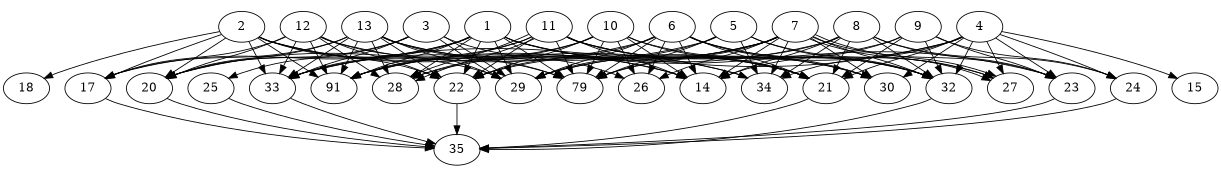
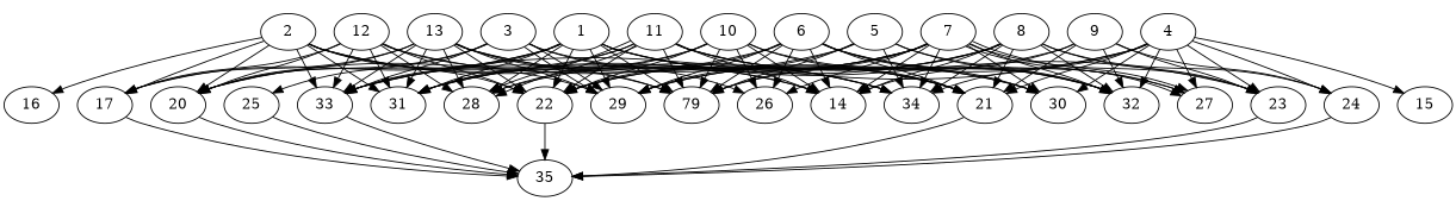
  digraph {
    node [alpha=0.06]
    1 [expect_size=821114628851674112]
    17 [alpha=0.01 expect_size=25706781914929912]
    n3 [expect_size=9759775997961655287808 label=79]
    20 [alpha=0.19 expect_size=15110260254566696]
    21 [alpha=0.08 expect_size=10555493142168076288000]
    22 [alpha=0.12 expect_size=170128617654181920]
    23 [alpha=0.00 expect_size=29654173278597668]
    28 [alpha=0.13 expect_size=8738232107187957760]
    29 [alpha=0.09 expect_size=64244047797835216]
    30 [alpha=0.19 expect_size=42472819496596608]
-   31 [alpha=0.11 expect_size=84725842347995168768 label=91]
+   31 [alpha=0.11 expect_size=84725842347995168768]
    33 [alpha=0.19 expect_size=1575939410480463872]
    35 [alpha=0.19 expect_size=5275868529864156]
    2 [expect_size=62027405789148256]
    14 [alpha=0.10 expect_size=97145435619855408]
-   16 [alpha=0.19 expect_size=1228718515130250496 label=18]
+   16 [alpha=0.19 expect_size=1228718515130250496]
    34 [alpha=0.08 expect_size=1070112738568568832000]
    3 [alpha=0.07 expect_size=18057213100431860]
    25 [alpha=0.13 expect_size=4020771852447121408000]
    26 [alpha=0.03 expect_size=665542041118274560]
    4 [alpha=0.13 expect_size=14881573686318389526528]
    15 [expect_size=8187710961068453888]
    24 [alpha=0.15 expect_size=78001824236739392]
    27 [alpha=0.05 expect_size=1847317673832434]
    32 [alpha=0.05 expect_size=7850906834757804032]
    5 [alpha=0.11 expect_size=69227075750908984]
    6 [alpha=0.13 expect_size=1648258567431151157248]
    7 [alpha=0.13 expect_size=44135496103650424]
    8 [alpha=0.12 expect_size=2390612675704474112]
    9 [alpha=0.14 expect_size=109739578672715984]
    10 [expect_size=4082257649632428544]
    11 [alpha=0.07 expect_size=673497117038925824]
    12 [alpha=0.01 expect_size=1319874380478731776]
    13 [alpha=0.04 expect_size=11363722118658613313536]
    1 -> 17
    1 -> n3
    1 -> 20
    1 -> 21
    1 -> 22
    1 -> 23
    1 -> 28
    1 -> 29
    1 -> 30
    1 -> 31
    1 -> 33
    17 -> 35
    20 -> 35
    21 -> 35
    22 -> 35
    23 -> 35
    33 -> 35
    2 -> 17
    2 -> 20
    2 -> 22
    2 -> 29
    2 -> 31
    2 -> 33
    2 -> 14
    2 -> 16
    2 -> 34
    3 -> 20
    3 -> 29
    3 -> 29
    3 -> 33
+   3 -> 34
    3 -> 25
    3 -> 26
    25 -> 35
    4 -> 21
    4 -> 23
    4 -> 29
    4 -> 30
    4 -> 33
    4 -> 34
    4 -> 15
    4 -> 24
    4 -> 27
    4 -> 32
    24 -> 35
-   32 -> 35
    5 -> n3
    5 -> 29
    5 -> 33
    5 -> 34
    5 -> 27
    5 -> 32
    6 -> n3
    6 -> 20
    6 -> 21
    6 -> 22
    6 -> 29
    6 -> 30
    6 -> 14
    6 -> 26
    6 -> 27
    6 -> 32
    7 -> n3
    7 -> 22
    7 -> 23
    7 -> 28
    7 -> 30
    7 -> 31
    7 -> 14
    7 -> 34
    7 -> 26
    7 -> 27
    7 -> 27
    7 -> 32
    8 -> n3
    8 -> 21
+   8 -> 22
    8 -> 23
    8 -> 31
    8 -> 14
    8 -> 34
    8 -> 24
    8 -> 32
    9 -> 21
    9 -> 23
    9 -> 29
    9 -> 14
    9 -> 24
    9 -> 32
    10 -> n3
    10 -> 21
    10 -> 22
    10 -> 28
    10 -> 31
    10 -> 14
    10 -> 26
    10 -> 32
    11 -> n3
    11 -> 21
    11 -> 22
    11 -> 28
    11 -> 28
    11 -> 30
    11 -> 31
    11 -> 33
    11 -> 14
    11 -> 32
    12 -> 17
    12 -> n3
    12 -> 20
    12 -> 22
    12 -> 28
    12 -> 31
    12 -> 33
    12 -> 34
    13 -> 17
    13 -> n3
    13 -> 20
    13 -> 21
    13 -> 22
    13 -> 28
    13 -> 29
    13 -> 31
    13 -> 33
    13 -> 14
  }
